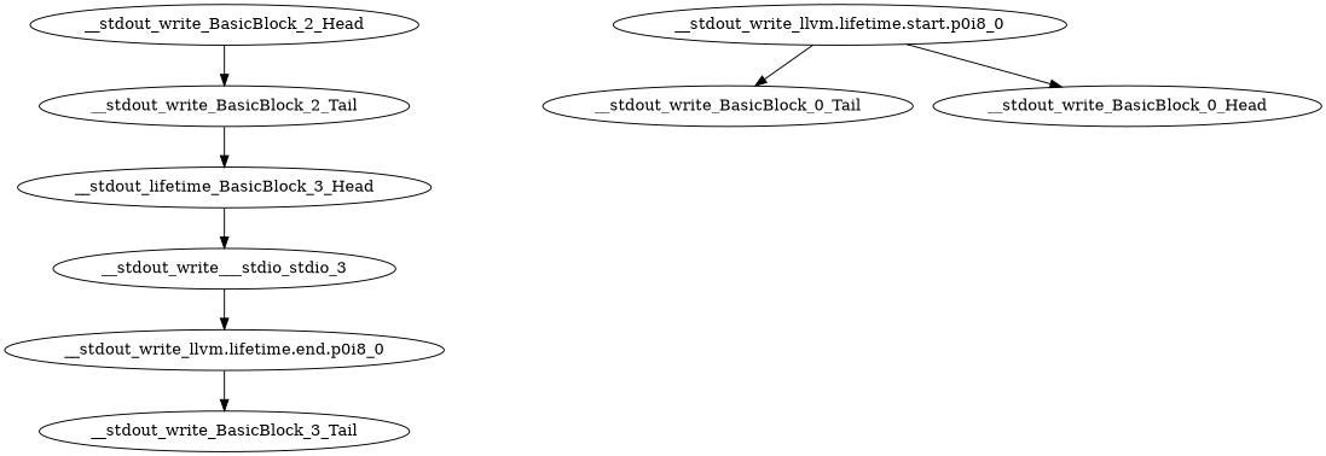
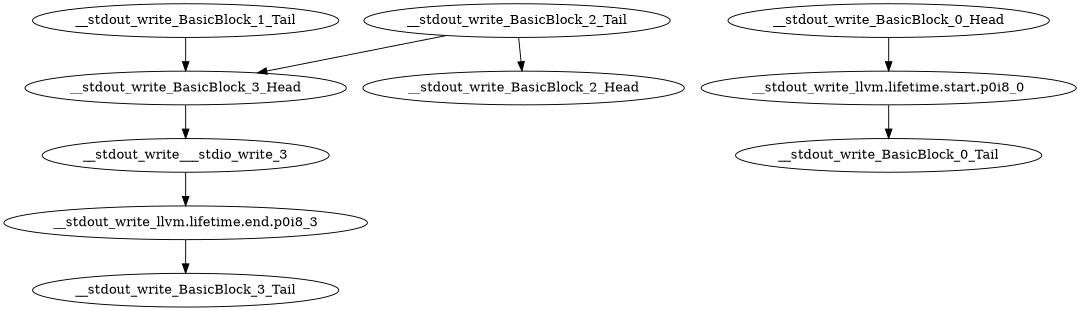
  digraph {
-   __stdout_write_BasicBlock_3_Head [label=__stdout_lifetime_BasicBlock_3_Head]
-   __stdout_write___stdio_write_3 [label=__stdout_write___stdio_stdio_3]
-   "__stdout_write_llvm.lifetime.end.p0i8_3" [label="__stdout_write_llvm.lifetime.end.p0i8_0"]
+   __stdout_write_BasicBlock_3_Head
+   __stdout_write___stdio_write_3
+   "__stdout_write_llvm.lifetime.end.p0i8_3"
    __stdout_write_BasicBlock_3_Tail
+   __stdout_write_BasicBlock_1_Tail
    __stdout_write_BasicBlock_2_Head
    __stdout_write_BasicBlock_2_Tail
    "__stdout_write_llvm.lifetime.start.p0i8_0"
    __stdout_write_BasicBlock_0_Tail
    __stdout_write_BasicBlock_0_Head
    __stdout_write_BasicBlock_3_Head -> __stdout_write___stdio_write_3
    __stdout_write___stdio_write_3 -> "__stdout_write_llvm.lifetime.end.p0i8_3"
    "__stdout_write_llvm.lifetime.end.p0i8_3" -> __stdout_write_BasicBlock_3_Tail
-   __stdout_write_BasicBlock_2_Head -> __stdout_write_BasicBlock_2_Tail
+   __stdout_write_BasicBlock_1_Tail -> __stdout_write_BasicBlock_3_Head
+   __stdout_write_BasicBlock_2_Tail -> __stdout_write_BasicBlock_2_Head
    __stdout_write_BasicBlock_2_Tail -> __stdout_write_BasicBlock_3_Head
    "__stdout_write_llvm.lifetime.start.p0i8_0" -> __stdout_write_BasicBlock_0_Tail
-   "__stdout_write_llvm.lifetime.start.p0i8_0" -> __stdout_write_BasicBlock_0_Head
+   __stdout_write_BasicBlock_0_Head -> "__stdout_write_llvm.lifetime.start.p0i8_0"
  }
